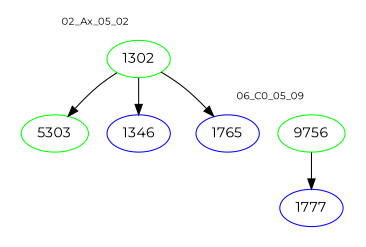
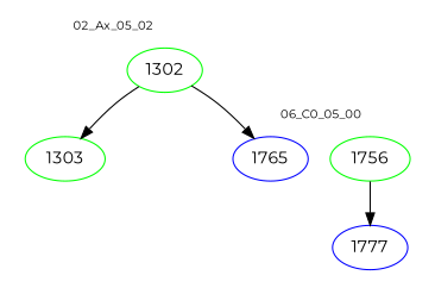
  digraph {
    fontname=Montserrat
    node [color=green fontname=Montserrat]
    edge [color=black fontname=Montserrat]
    n1 [label=1302]
-   n2 [label=5303]
-   n3 [color=blue label=1346]
-   n4 [label=9756]
+   n2 [label=1303]
+   n4 [label=1756]
    n5 [color=blue label=1777]
    n6 [color=blue label=1765]
    subgraph cluster_1 {
      color=white
      fontsize=10
      label="02_Ax_05_02"
      n1
      n2
-     n3
    }
    subgraph cluster_2 {
      color=white
      fontsize=10
-     label="06_C0_05_09"
+     label="06_C0_05_00"
      n4
      n5
      n6
    }
    n1 -> n2
-   n1 -> n3
    n1 -> n6
    n4 -> n5
  }
